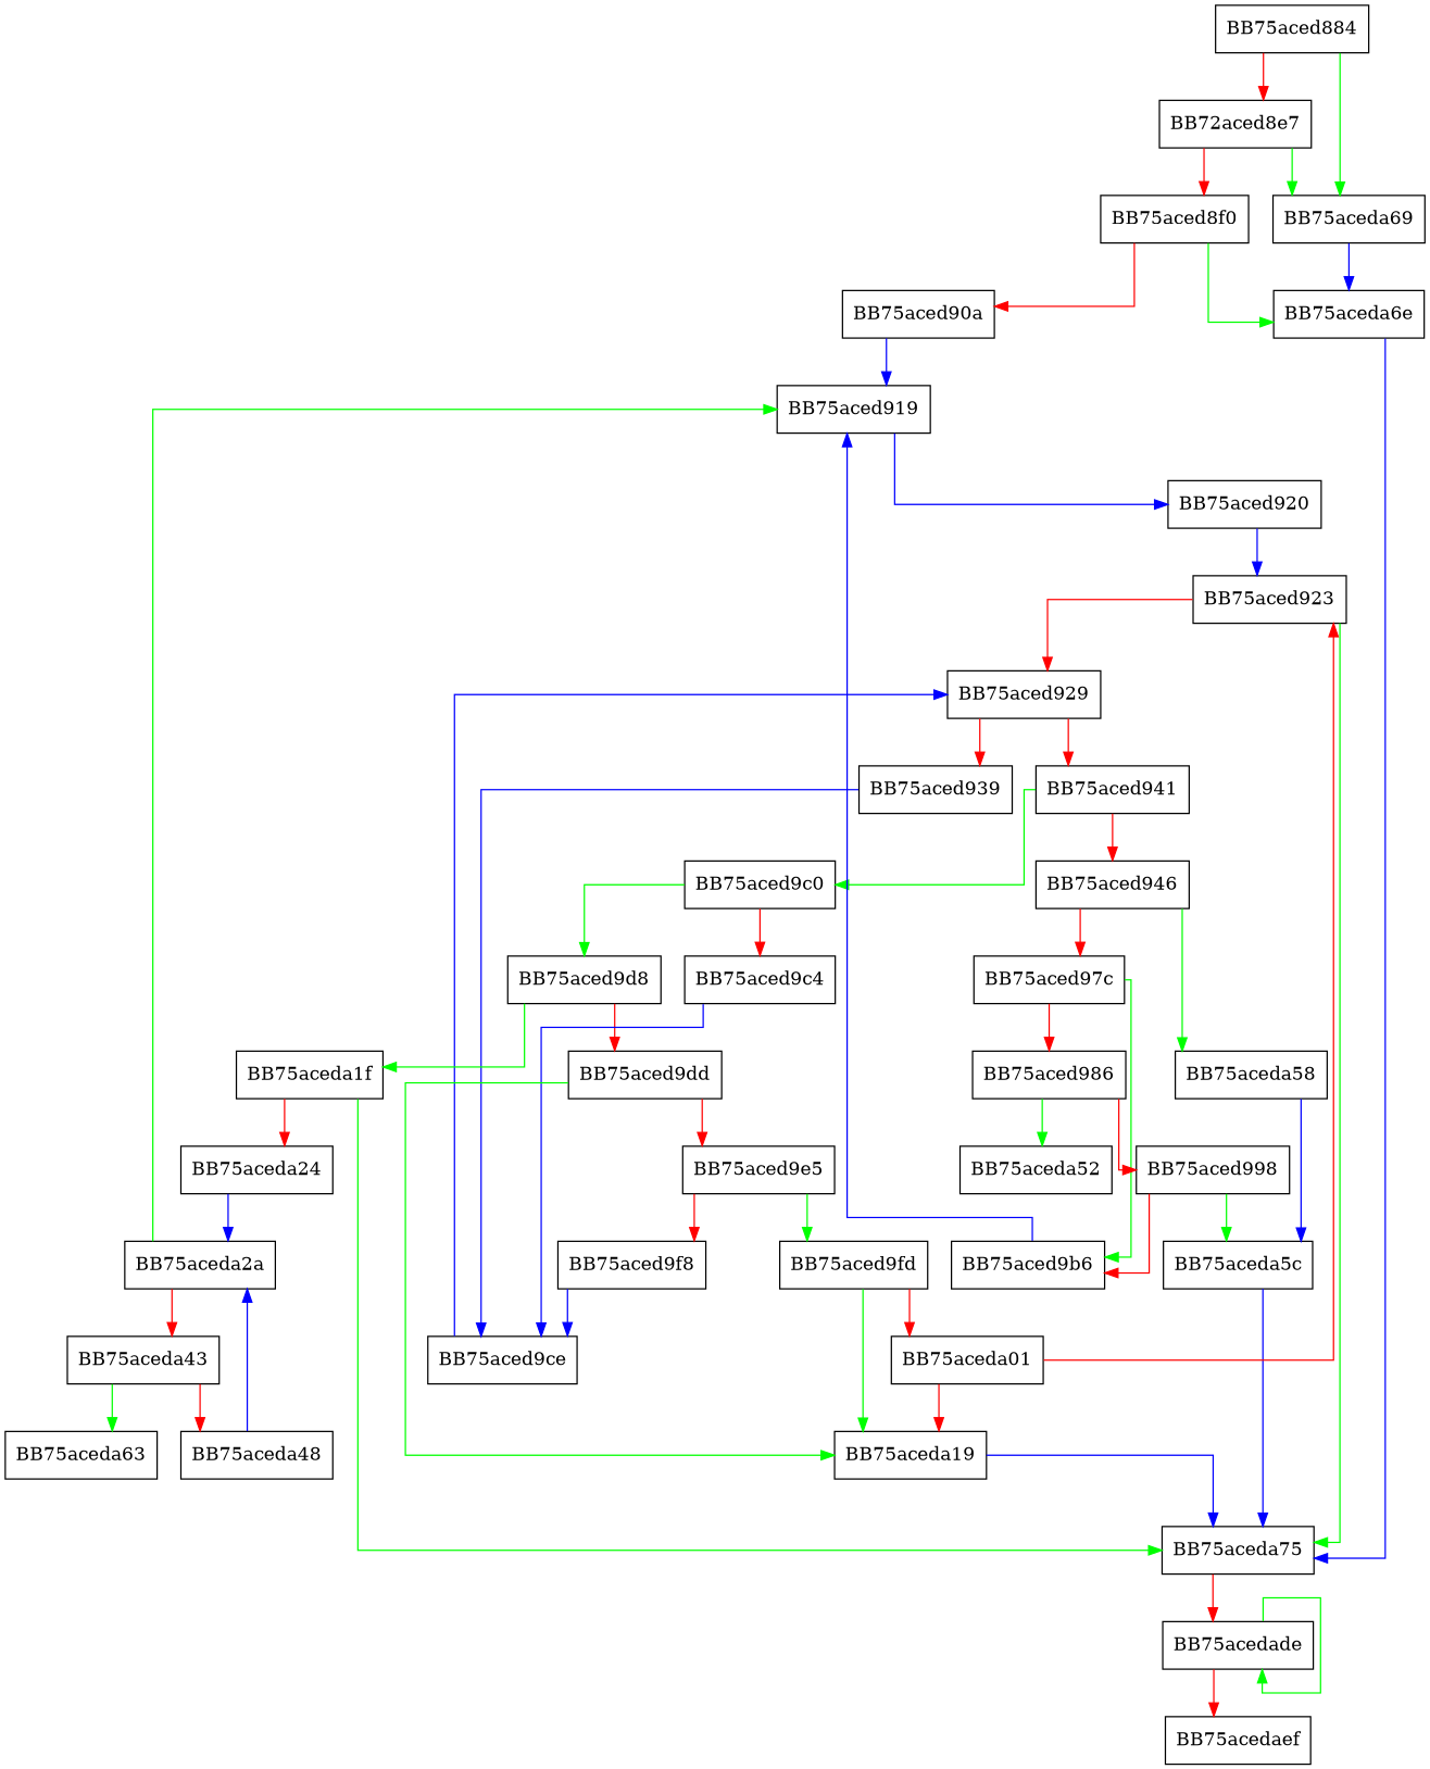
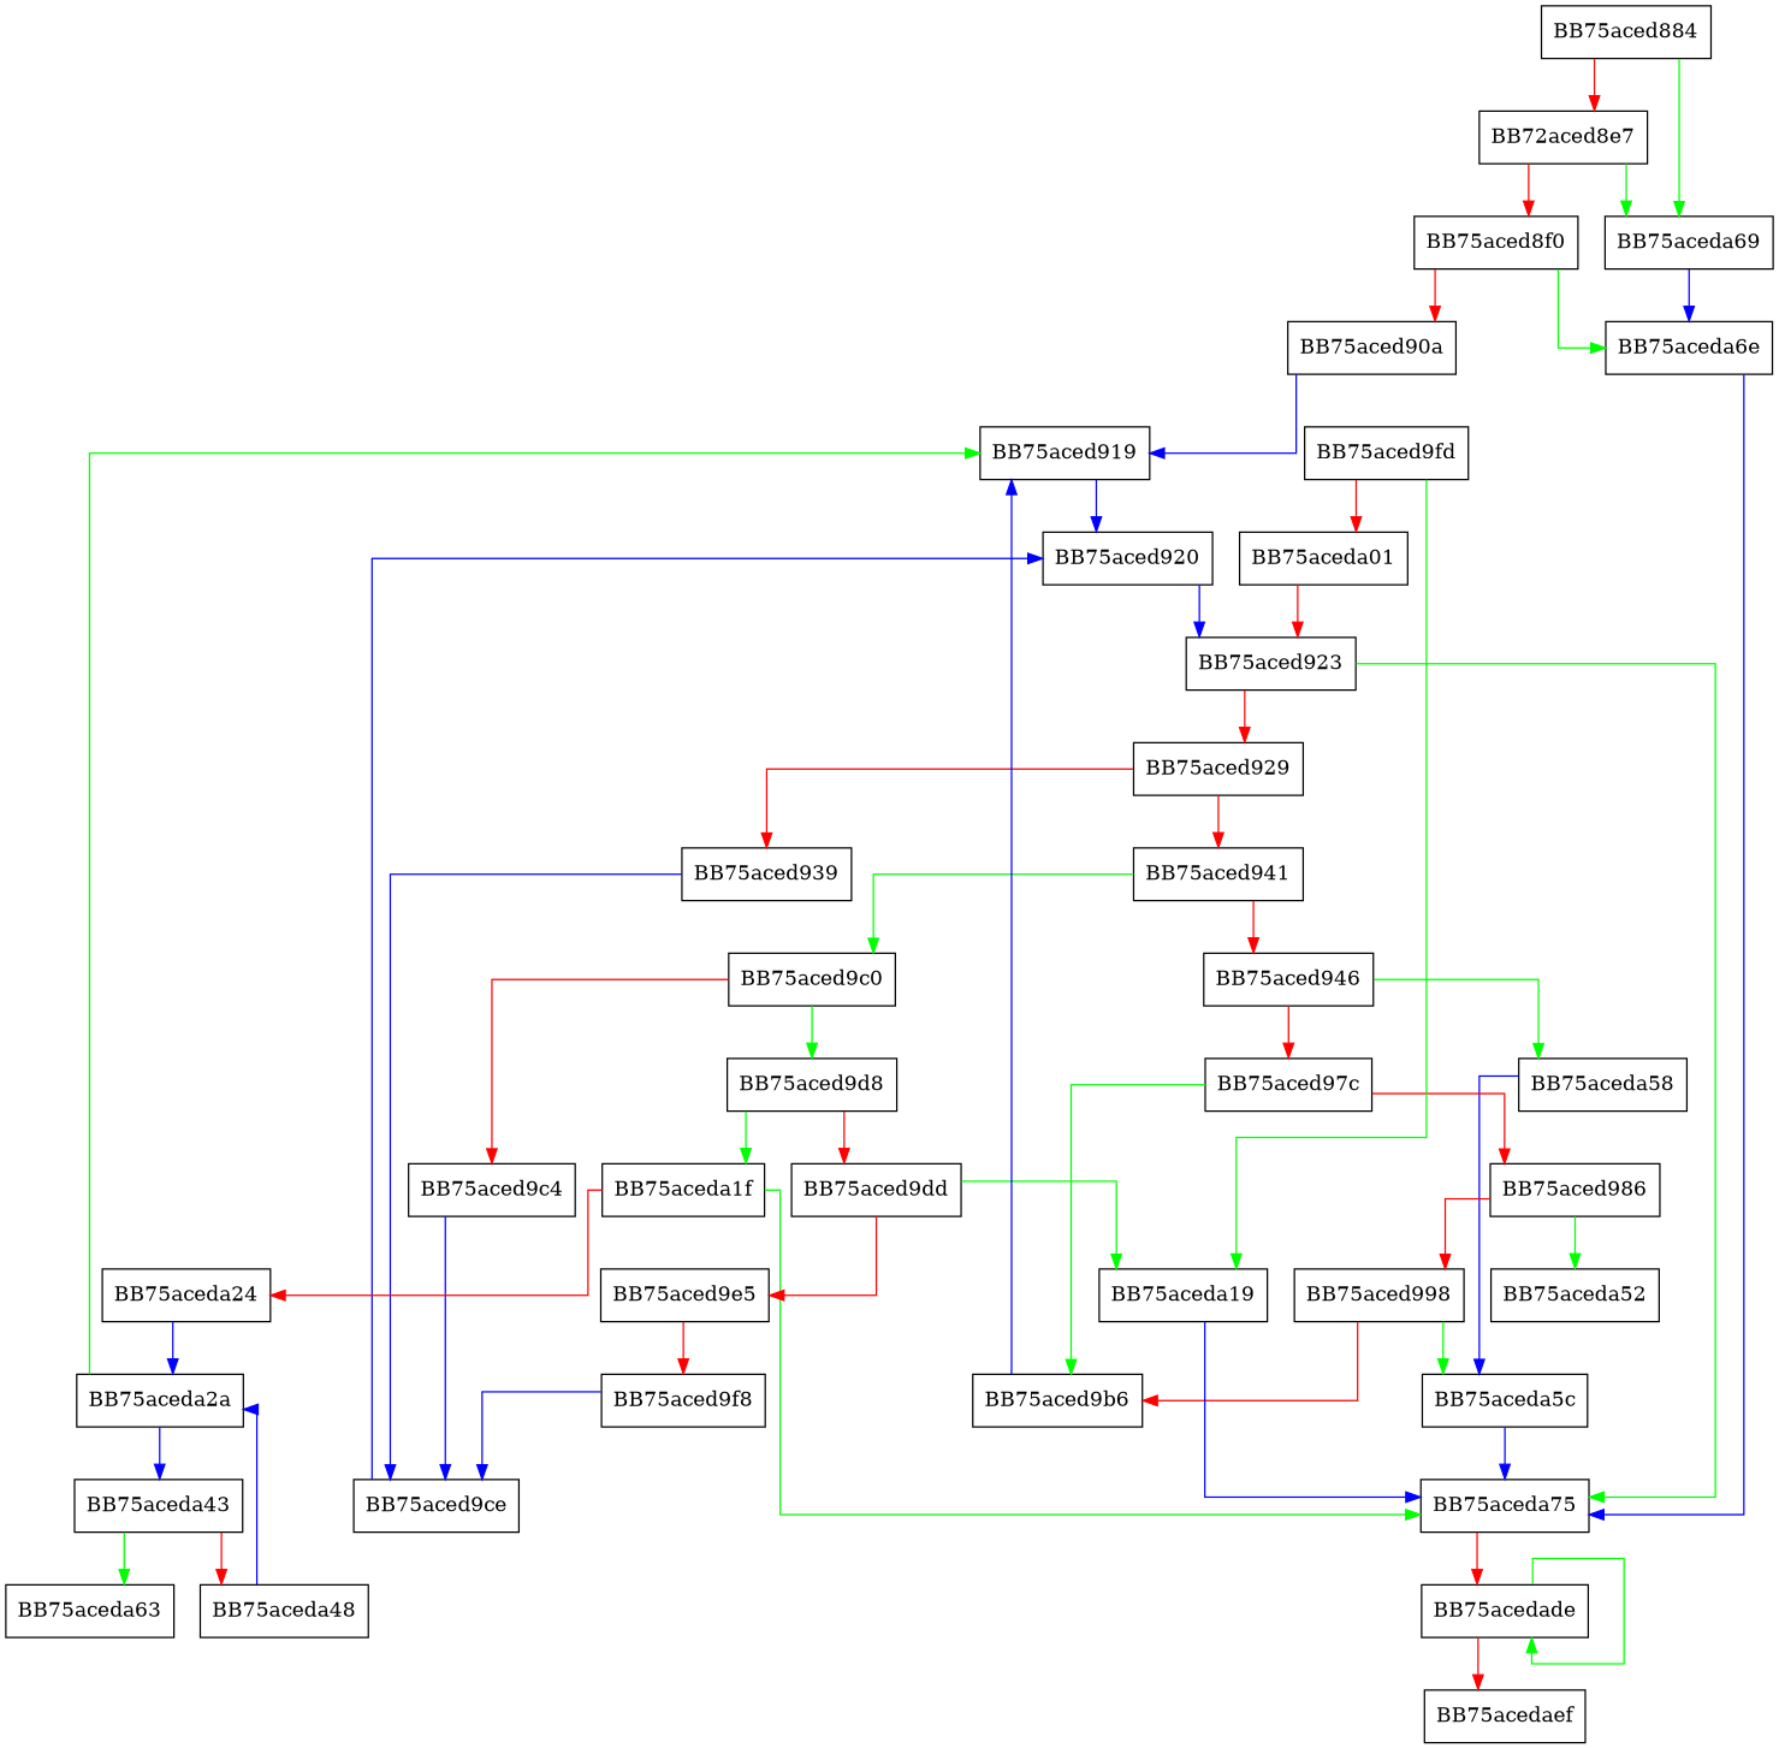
  digraph {
    splines=ortho
    node [shape=box]
    edge [color=red]
    BB75aced884
    BB75aceda69
    n3 [label=BB72aced8e7]
    BB75aceda6e
    BB75aced8f0
    BB75aceda75
    BB75aced90a
    BB75aced919
    BB75acedade
    BB75aced920
    BB75aced923
    BB75aced929
    BB75aced941
    BB75aced939
    BB75acedaef
    BB75aced9c0
    BB75aced946
    BB75aced9ce
    BB75aced9d8
    BB75aced9c4
    BB75aceda58
    BB75aced97c
    BB75aceda1f
    BB75aced9dd
    BB75aceda5c
    BB75aced9b6
    BB75aced986
    BB75aceda52
    BB75aced998
    BB75aceda24
    BB75aceda19
    BB75aced9e5
    BB75aceda2a
    BB75aced9fd
    BB75aced9f8
    BB75aceda01
    BB75aceda43
    BB75aceda63
    BB75aceda48
    BB75aced884 -> BB75aceda69 [color=green]
    BB75aced884 -> n3
    BB75aceda69 -> BB75aceda6e [color=blue]
    n3 -> BB75aceda69 [color=green]
    n3 -> BB75aced8f0
    BB75aceda6e -> BB75aceda75 [color=blue]
    BB75aced8f0 -> BB75aceda6e [color=green]
    BB75aced8f0 -> BB75aced90a
    BB75aceda75 -> BB75acedade
    BB75aced90a -> BB75aced919 [color=blue]
    BB75aced919 -> BB75aced920 [color=blue]
    BB75acedade -> BB75acedade [color=green]
    BB75acedade -> BB75acedaef
    BB75aced920 -> BB75aced923 [color=blue]
    BB75aced923 -> BB75aceda75 [color=green]
    BB75aced923 -> BB75aced929
    BB75aced929 -> BB75aced941
    BB75aced929 -> BB75aced939
    BB75aced941 -> BB75aced9c0 [color=green]
    BB75aced941 -> BB75aced946
    BB75aced939 -> BB75aced9ce [color=blue]
    BB75aced9c0 -> BB75aced9d8 [color=green]
    BB75aced9c0 -> BB75aced9c4
    BB75aced946 -> BB75aceda58 [color=green]
    BB75aced946 -> BB75aced97c
-   BB75aced9ce -> BB75aced929 [color=blue]
+   BB75aced9ce -> BB75aced920 [color=blue]
    BB75aced9d8 -> BB75aceda1f [color=green]
    BB75aced9d8 -> BB75aced9dd
    BB75aced9c4 -> BB75aced9ce [color=blue]
    BB75aceda58 -> BB75aceda5c [color=blue]
    BB75aced97c -> BB75aced9b6 [color=green]
    BB75aced97c -> BB75aced986
    BB75aceda1f -> BB75aceda75 [color=green]
    BB75aceda1f -> BB75aceda24
    BB75aced9dd -> BB75aceda19 [color=green]
    BB75aced9dd -> BB75aced9e5
    BB75aceda5c -> BB75aceda75 [color=blue]
    BB75aced9b6 -> BB75aced919 [color=blue]
    BB75aced986 -> BB75aceda52 [color=green]
    BB75aced986 -> BB75aced998
    BB75aced998 -> BB75aceda5c [color=green]
    BB75aced998 -> BB75aced9b6
    BB75aceda24 -> BB75aceda2a [color=blue]
    BB75aceda19 -> BB75aceda75 [color=blue]
-   BB75aced9e5 -> BB75aced9fd [color=green]
    BB75aced9e5 -> BB75aced9f8
    BB75aceda2a -> BB75aced919 [color=green]
-   BB75aceda2a -> BB75aceda43
+   BB75aceda2a -> BB75aceda43 [color=blue]
    BB75aced9fd -> BB75aceda19 [color=green]
    BB75aced9fd -> BB75aceda01
    BB75aced9f8 -> BB75aced9ce [color=blue]
    BB75aceda01 -> BB75aced923
-   BB75aceda01 -> BB75aceda19
    BB75aceda43 -> BB75aceda63 [color=green]
    BB75aceda43 -> BB75aceda48
    BB75aceda48 -> BB75aceda2a [color=blue]
  }
